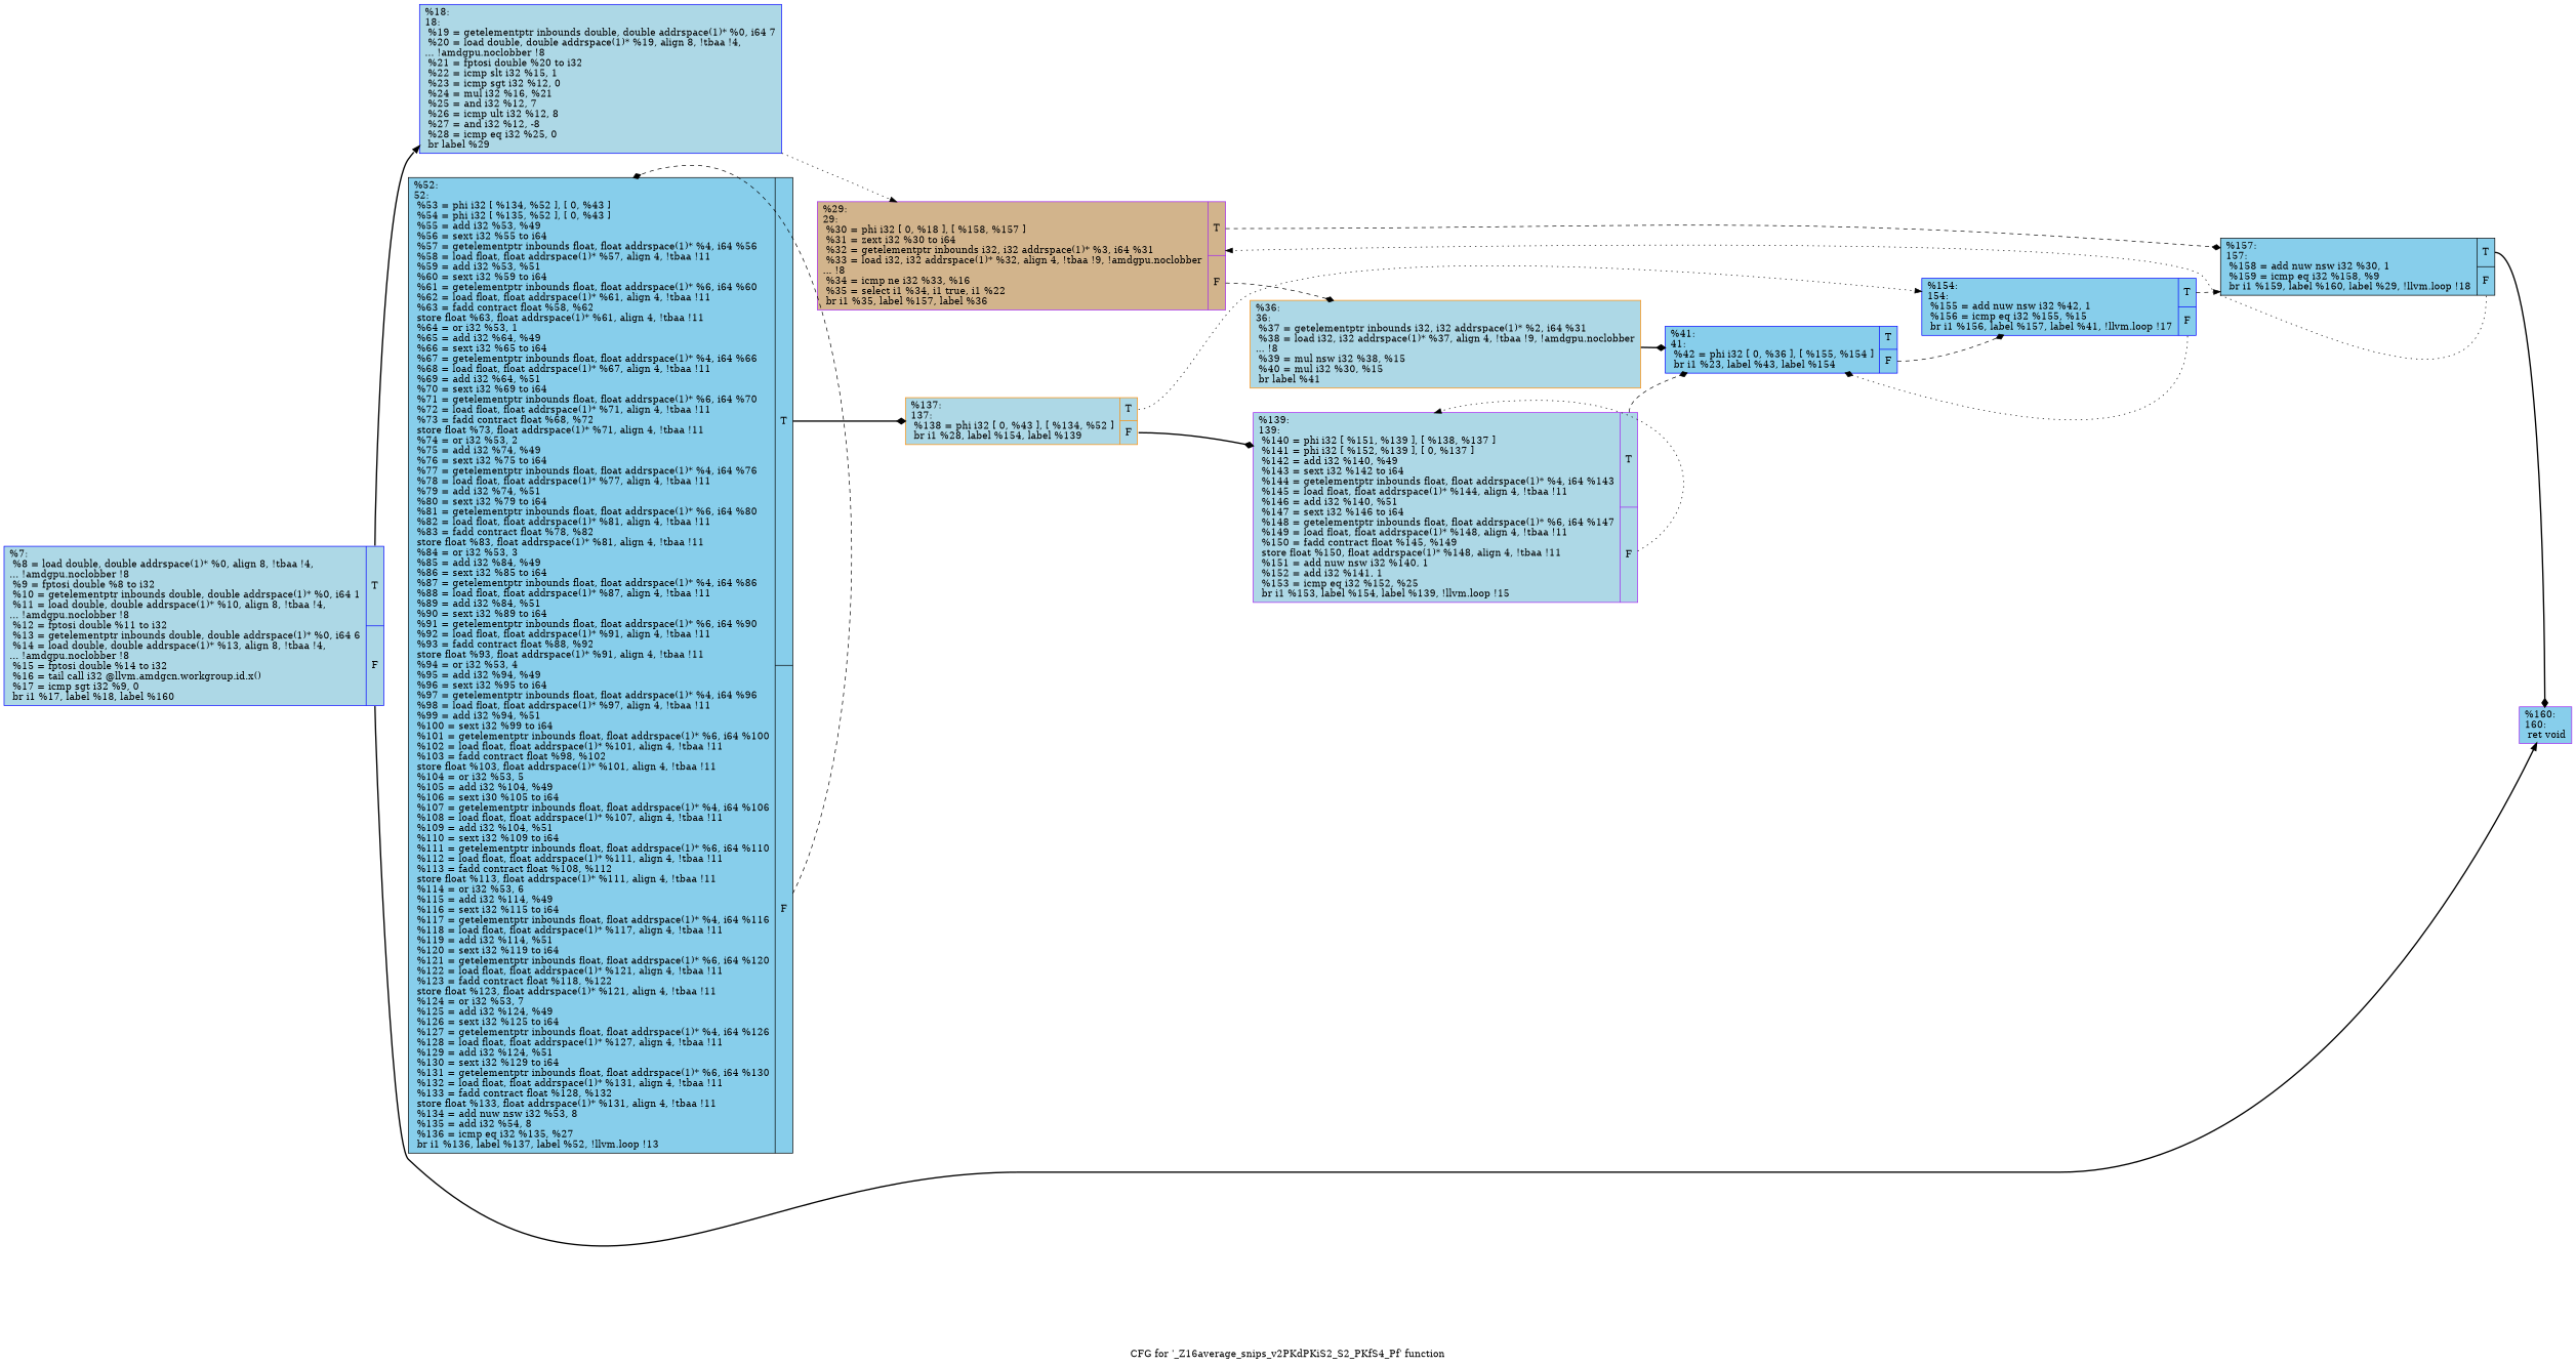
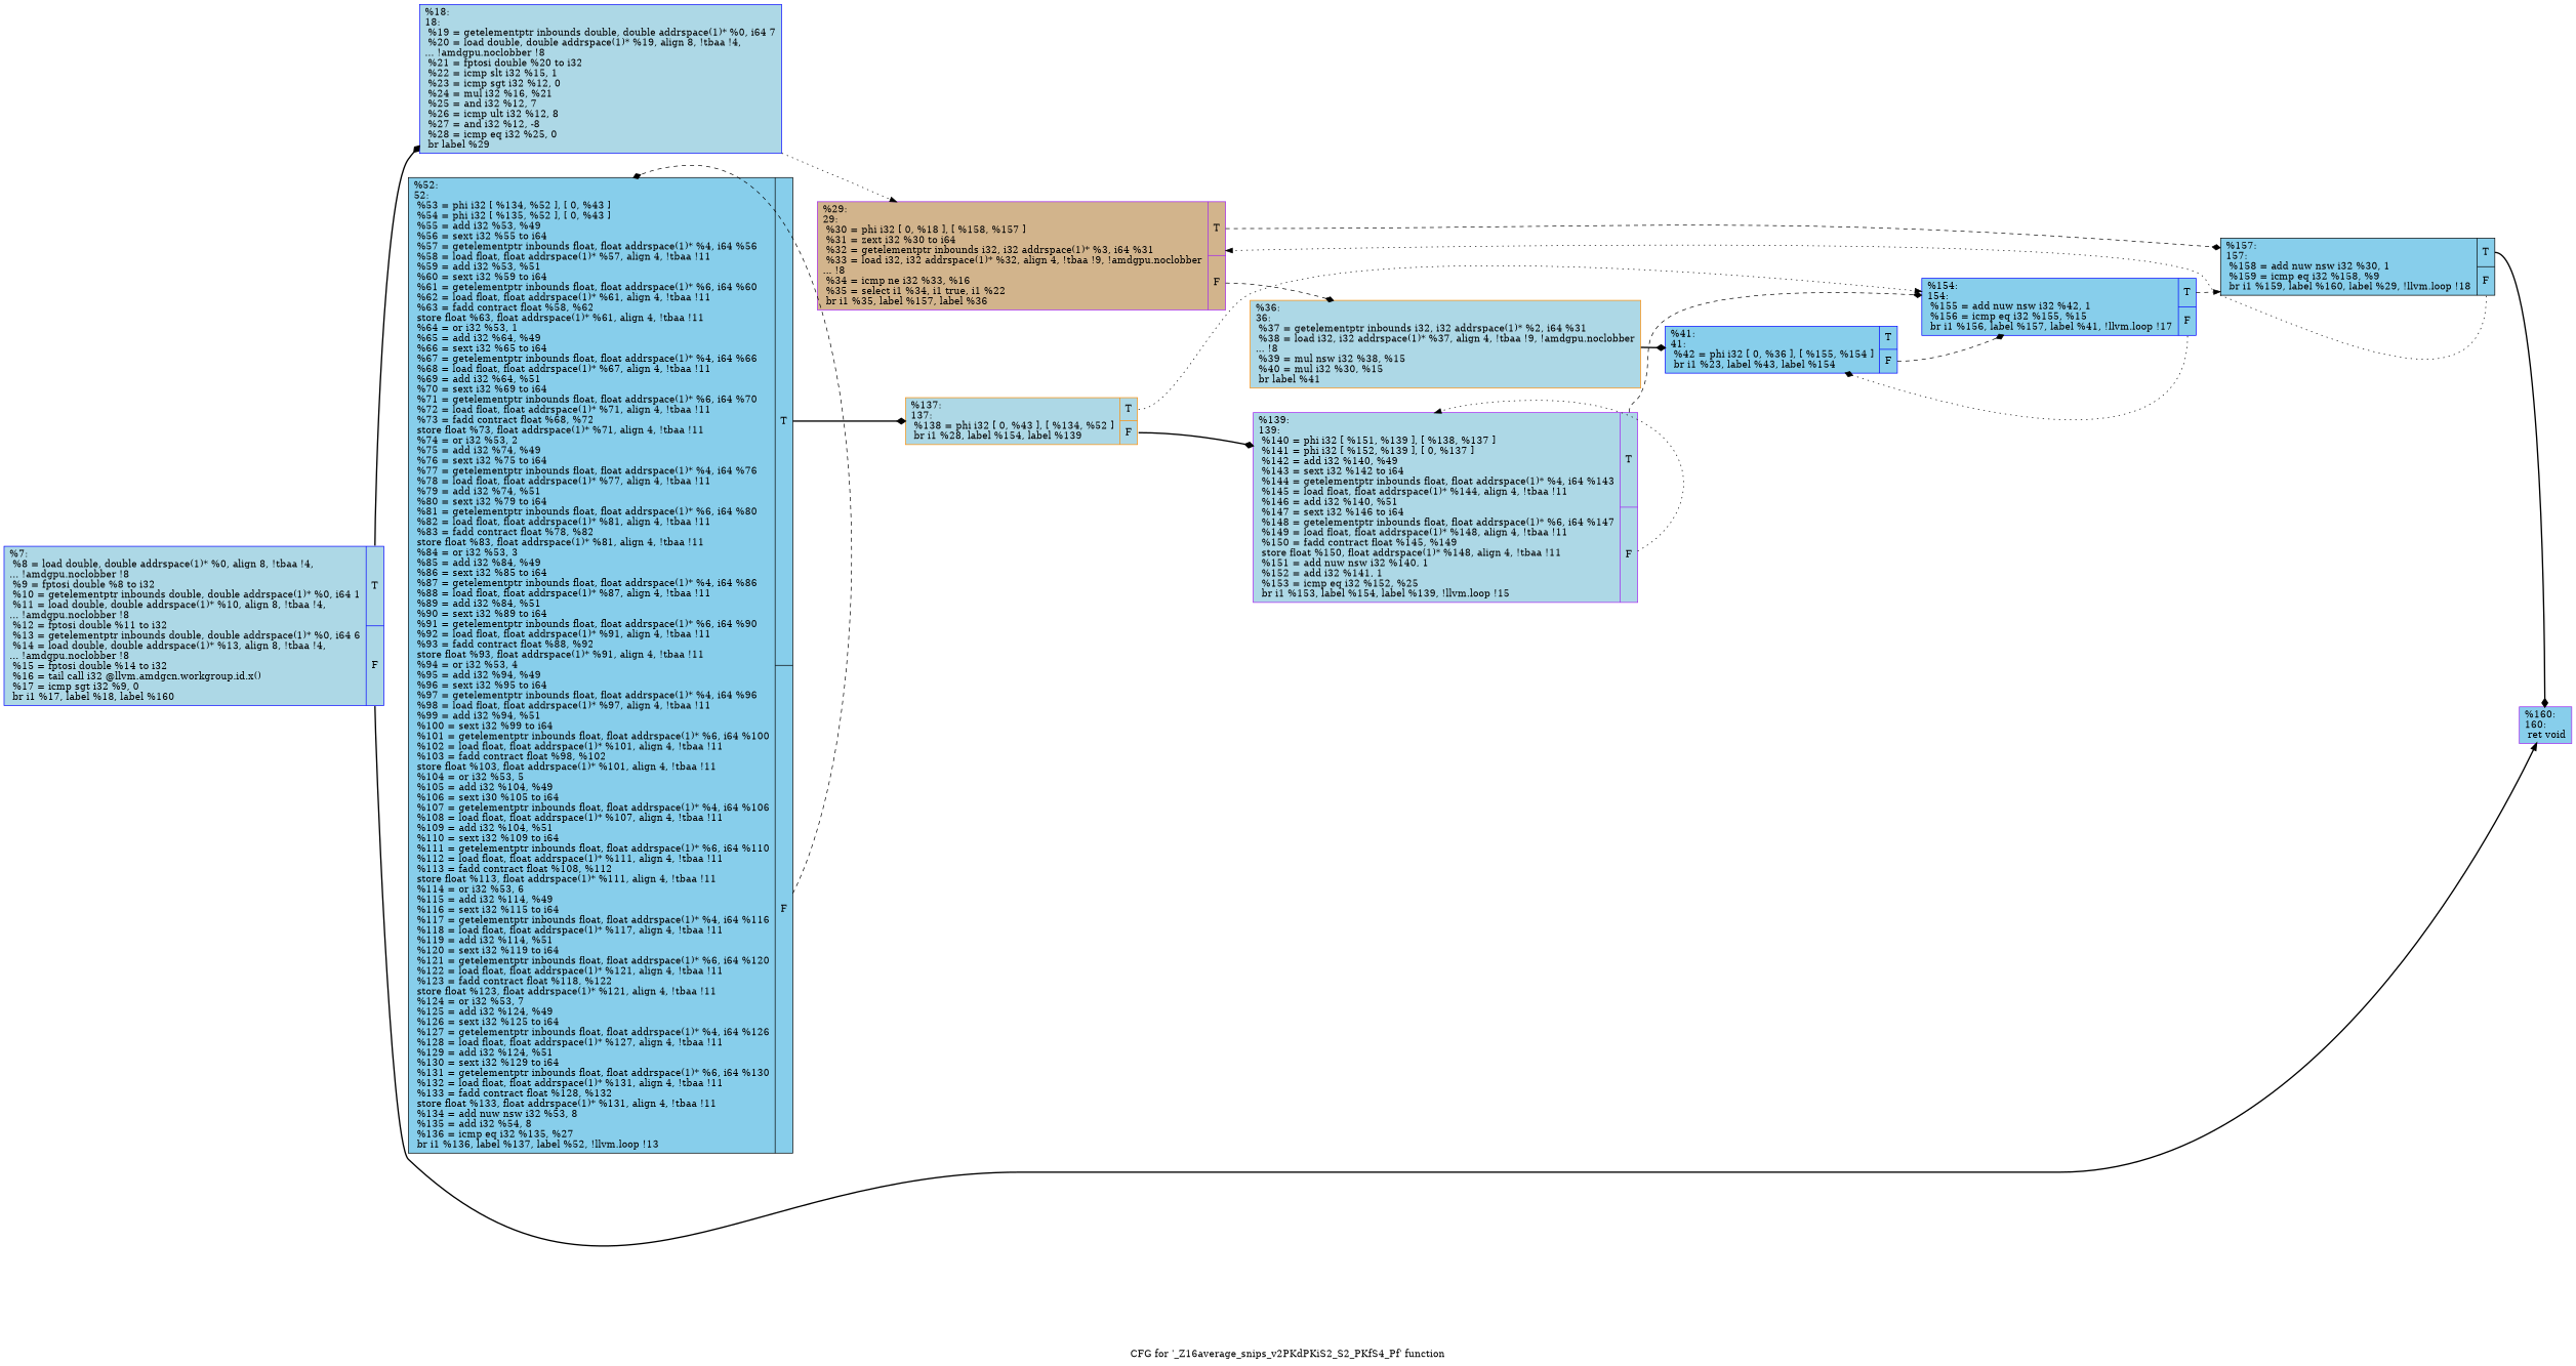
  digraph {
    fontname="DejaVu Serif"
    label="CFG for '_Z16average_snips_v2PKdPKiS2_S2_PKfS4_Pf' function"
    rankdir=LR
    node [color=blue fillcolor=lightblue fontname="DejaVu Serif" shape=record style=filled]
    edge [arrowhead=diamond fontname="DejaVu Serif" style=bold tailport=s0]
    n1 [label="{%7:\l  %8 = load double, double addrspace(1)* %0, align 8, !tbaa !4,\l... !amdgpu.noclobber !8\l  %9 = fptosi double %8 to i32\l  %10 = getelementptr inbounds double, double addrspace(1)* %0, i64 1\l  %11 = load double, double addrspace(1)* %10, align 8, !tbaa !4,\l... !amdgpu.noclobber !8\l  %12 = fptosi double %11 to i32\l  %13 = getelementptr inbounds double, double addrspace(1)* %0, i64 6\l  %14 = load double, double addrspace(1)* %13, align 8, !tbaa !4,\l... !amdgpu.noclobber !8\l  %15 = fptosi double %14 to i32\l  %16 = tail call i32 @llvm.amdgcn.workgroup.id.x()\l  %17 = icmp sgt i32 %9, 0\l  br i1 %17, label %18, label %160\l|{<s0>T|<s1>F}}"]
    n2 [label="{%18:\l18:                                               \l  %19 = getelementptr inbounds double, double addrspace(1)* %0, i64 7\l  %20 = load double, double addrspace(1)* %19, align 8, !tbaa !4,\l... !amdgpu.noclobber !8\l  %21 = fptosi double %20 to i32\l  %22 = icmp slt i32 %15, 1\l  %23 = icmp sgt i32 %12, 0\l  %24 = mul i32 %16, %21\l  %25 = and i32 %12, 7\l  %26 = icmp ult i32 %12, 8\l  %27 = and i32 %12, -8\l  %28 = icmp eq i32 %25, 0\l  br label %29\l}"]
    n3 [color=purple fillcolor=skyblue label="{%160:\l160:                                              \l  ret void\l}"]
    n4 [color=purple fillcolor=tan label="{%29:\l29:                                               \l  %30 = phi i32 [ 0, %18 ], [ %158, %157 ]\l  %31 = zext i32 %30 to i64\l  %32 = getelementptr inbounds i32, i32 addrspace(1)* %3, i64 %31\l  %33 = load i32, i32 addrspace(1)* %32, align 4, !tbaa !9, !amdgpu.noclobber\l... !8\l  %34 = icmp ne i32 %33, %16\l  %35 = select i1 %34, i1 true, i1 %22\l  br i1 %35, label %157, label %36\l|{<s0>T|<s1>F}}"]
    n5 [color=black fillcolor=skyblue label="{%157:\l157:                                              \l  %158 = add nuw nsw i32 %30, 1\l  %159 = icmp eq i32 %158, %9\l  br i1 %159, label %160, label %29, !llvm.loop !18\l|{<s0>T|<s1>F}}"]
    n6 [color=darkorange label="{%36:\l36:                                               \l  %37 = getelementptr inbounds i32, i32 addrspace(1)* %2, i64 %31\l  %38 = load i32, i32 addrspace(1)* %37, align 4, !tbaa !9, !amdgpu.noclobber\l... !8\l  %39 = mul nsw i32 %38, %15\l  %40 = mul i32 %30, %15\l  br label %41\l}"]
    n7 [fillcolor=skyblue label="{%41:\l41:                                               \l  %42 = phi i32 [ 0, %36 ], [ %155, %154 ]\l  br i1 %23, label %43, label %154\l|{<s0>T|<s1>F}}"]
    n8 [fillcolor=skyblue label="{%154:\l154:                                              \l  %155 = add nuw nsw i32 %42, 1\l  %156 = icmp eq i32 %155, %15\l  br i1 %156, label %157, label %41, !llvm.loop !17\l|{<s0>T|<s1>F}}"]
    n9 [color=darkorange label="{%137:\l137:                                              \l  %138 = phi i32 [ 0, %43 ], [ %134, %52 ]\l  br i1 %28, label %154, label %139\l|{<s0>T|<s1>F}}"]
    n10 [color=purple label="{%139:\l139:                                              \l  %140 = phi i32 [ %151, %139 ], [ %138, %137 ]\l  %141 = phi i32 [ %152, %139 ], [ 0, %137 ]\l  %142 = add i32 %140, %49\l  %143 = sext i32 %142 to i64\l  %144 = getelementptr inbounds float, float addrspace(1)* %4, i64 %143\l  %145 = load float, float addrspace(1)* %144, align 4, !tbaa !11\l  %146 = add i32 %140, %51\l  %147 = sext i32 %146 to i64\l  %148 = getelementptr inbounds float, float addrspace(1)* %6, i64 %147\l  %149 = load float, float addrspace(1)* %148, align 4, !tbaa !11\l  %150 = fadd contract float %145, %149\l  store float %150, float addrspace(1)* %148, align 4, !tbaa !11\l  %151 = add nuw nsw i32 %140, 1\l  %152 = add i32 %141, 1\l  %153 = icmp eq i32 %152, %25\l  br i1 %153, label %154, label %139, !llvm.loop !15\l|{<s0>T|<s1>F}}"]
    n11 [color=black fillcolor=skyblue label="{%52:\l52:                                               \l  %53 = phi i32 [ %134, %52 ], [ 0, %43 ]\l  %54 = phi i32 [ %135, %52 ], [ 0, %43 ]\l  %55 = add i32 %53, %49\l  %56 = sext i32 %55 to i64\l  %57 = getelementptr inbounds float, float addrspace(1)* %4, i64 %56\l  %58 = load float, float addrspace(1)* %57, align 4, !tbaa !11\l  %59 = add i32 %53, %51\l  %60 = sext i32 %59 to i64\l  %61 = getelementptr inbounds float, float addrspace(1)* %6, i64 %60\l  %62 = load float, float addrspace(1)* %61, align 4, !tbaa !11\l  %63 = fadd contract float %58, %62\l  store float %63, float addrspace(1)* %61, align 4, !tbaa !11\l  %64 = or i32 %53, 1\l  %65 = add i32 %64, %49\l  %66 = sext i32 %65 to i64\l  %67 = getelementptr inbounds float, float addrspace(1)* %4, i64 %66\l  %68 = load float, float addrspace(1)* %67, align 4, !tbaa !11\l  %69 = add i32 %64, %51\l  %70 = sext i32 %69 to i64\l  %71 = getelementptr inbounds float, float addrspace(1)* %6, i64 %70\l  %72 = load float, float addrspace(1)* %71, align 4, !tbaa !11\l  %73 = fadd contract float %68, %72\l  store float %73, float addrspace(1)* %71, align 4, !tbaa !11\l  %74 = or i32 %53, 2\l  %75 = add i32 %74, %49\l  %76 = sext i32 %75 to i64\l  %77 = getelementptr inbounds float, float addrspace(1)* %4, i64 %76\l  %78 = load float, float addrspace(1)* %77, align 4, !tbaa !11\l  %79 = add i32 %74, %51\l  %80 = sext i32 %79 to i64\l  %81 = getelementptr inbounds float, float addrspace(1)* %6, i64 %80\l  %82 = load float, float addrspace(1)* %81, align 4, !tbaa !11\l  %83 = fadd contract float %78, %82\l  store float %83, float addrspace(1)* %81, align 4, !tbaa !11\l  %84 = or i32 %53, 3\l  %85 = add i32 %84, %49\l  %86 = sext i32 %85 to i64\l  %87 = getelementptr inbounds float, float addrspace(1)* %4, i64 %86\l  %88 = load float, float addrspace(1)* %87, align 4, !tbaa !11\l  %89 = add i32 %84, %51\l  %90 = sext i32 %89 to i64\l  %91 = getelementptr inbounds float, float addrspace(1)* %6, i64 %90\l  %92 = load float, float addrspace(1)* %91, align 4, !tbaa !11\l  %93 = fadd contract float %88, %92\l  store float %93, float addrspace(1)* %91, align 4, !tbaa !11\l  %94 = or i32 %53, 4\l  %95 = add i32 %94, %49\l  %96 = sext i32 %95 to i64\l  %97 = getelementptr inbounds float, float addrspace(1)* %4, i64 %96\l  %98 = load float, float addrspace(1)* %97, align 4, !tbaa !11\l  %99 = add i32 %94, %51\l  %100 = sext i32 %99 to i64\l  %101 = getelementptr inbounds float, float addrspace(1)* %6, i64 %100\l  %102 = load float, float addrspace(1)* %101, align 4, !tbaa !11\l  %103 = fadd contract float %98, %102\l  store float %103, float addrspace(1)* %101, align 4, !tbaa !11\l  %104 = or i32 %53, 5\l  %105 = add i32 %104, %49\l  %106 = sext i30 %105 to i64\l  %107 = getelementptr inbounds float, float addrspace(1)* %4, i64 %106\l  %108 = load float, float addrspace(1)* %107, align 4, !tbaa !11\l  %109 = add i32 %104, %51\l  %110 = sext i32 %109 to i64\l  %111 = getelementptr inbounds float, float addrspace(1)* %6, i64 %110\l  %112 = load float, float addrspace(1)* %111, align 4, !tbaa !11\l  %113 = fadd contract float %108, %112\l  store float %113, float addrspace(1)* %111, align 4, !tbaa !11\l  %114 = or i32 %53, 6\l  %115 = add i32 %114, %49\l  %116 = sext i32 %115 to i64\l  %117 = getelementptr inbounds float, float addrspace(1)* %4, i64 %116\l  %118 = load float, float addrspace(1)* %117, align 4, !tbaa !11\l  %119 = add i32 %114, %51\l  %120 = sext i32 %119 to i64\l  %121 = getelementptr inbounds float, float addrspace(1)* %6, i64 %120\l  %122 = load float, float addrspace(1)* %121, align 4, !tbaa !11\l  %123 = fadd contract float %118, %122\l  store float %123, float addrspace(1)* %121, align 4, !tbaa !11\l  %124 = or i32 %53, 7\l  %125 = add i32 %124, %49\l  %126 = sext i32 %125 to i64\l  %127 = getelementptr inbounds float, float addrspace(1)* %4, i64 %126\l  %128 = load float, float addrspace(1)* %127, align 4, !tbaa !11\l  %129 = add i32 %124, %51\l  %130 = sext i32 %129 to i64\l  %131 = getelementptr inbounds float, float addrspace(1)* %6, i64 %130\l  %132 = load float, float addrspace(1)* %131, align 4, !tbaa !11\l  %133 = fadd contract float %128, %132\l  store float %133, float addrspace(1)* %131, align 4, !tbaa !11\l  %134 = add nuw nsw i32 %53, 8\l  %135 = add i32 %54, 8\l  %136 = icmp eq i32 %135, %27\l  br i1 %136, label %137, label %52, !llvm.loop !13\l|{<s0>T|<s1>F}}"]
-   n1 -> n2 [arrowhead=normal]
+   n1 -> n2
    n1 -> n3 [arrowhead=normal tailport=s1]
    n2 -> n4 [arrowhead=normal style=dotted]
    n4 -> n5 [style=dashed]
    n4 -> n6 [style=dashed tailport=s1]
    n5 -> n3
    n5 -> n4 [arrowhead=normal style=dotted tailport=s1]
    n6 -> n7
    n7 -> n8 [style=dashed tailport=s1]
    n8 -> n5 [arrowhead=normal style=dashed]
    n8 -> n7 [style=dotted tailport=s1]
    n9 -> n8 [arrowhead=normal style=dotted]
    n9 -> n10 [tailport=s1]
-   n10 -> n7 [style=dashed]
+   n10 -> n8 [style=dashed]
    n10 -> n10 [arrowhead=normal style=dotted tailport=s1]
    n11 -> n9
    n11 -> n11 [style=dashed tailport=s1]
  }
